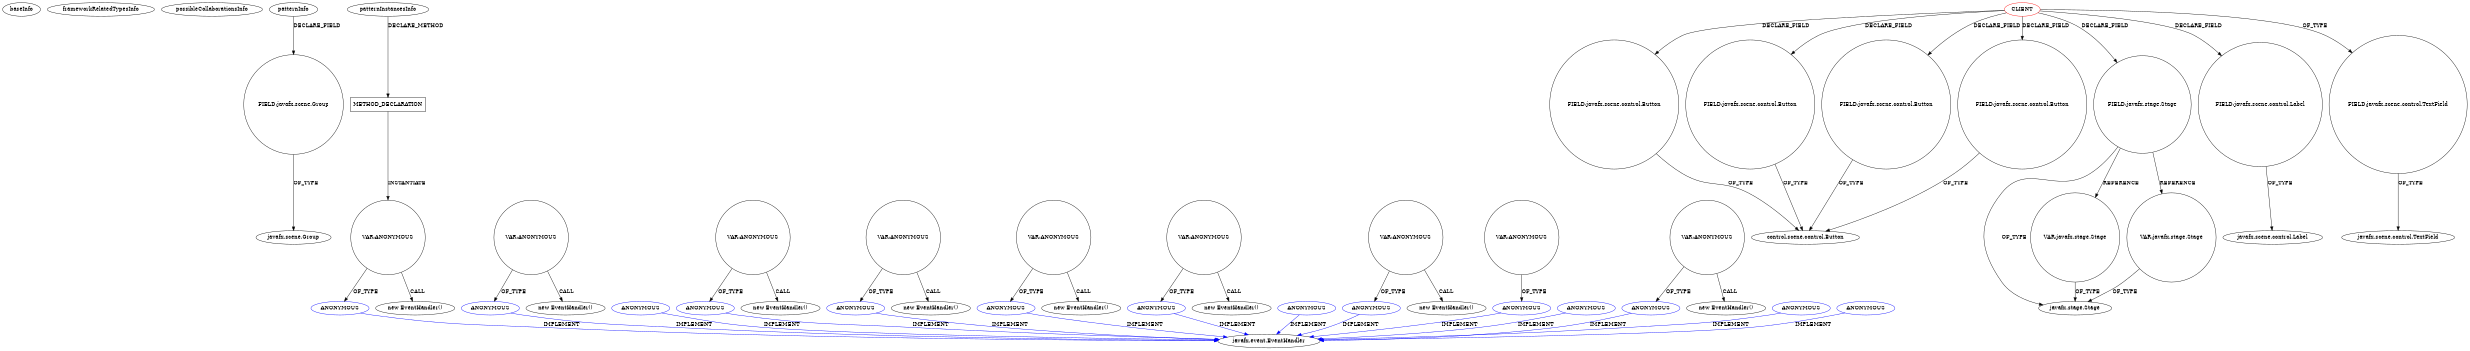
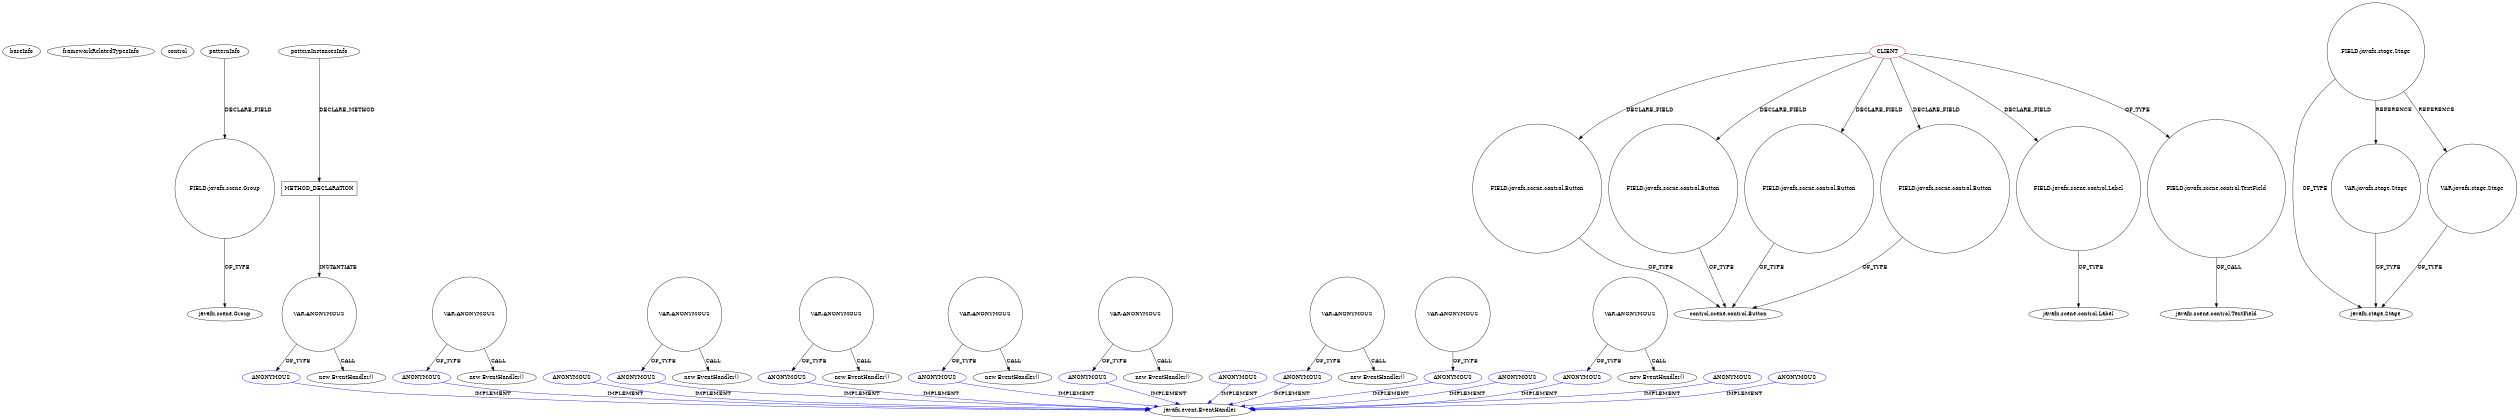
  digraph {
    node [isFrameworkType=false vertexType=REFERENCE_ANONYMOUS_DECLARATION]
    baseInfo [category=pattern graphId=1429 isAnonymous=false possibleRelation=false isFrameworkType="" vertexType=""]
    frameworkRelatedTypesInfo [isFrameworkType="" vertexType=""]
-   possibleCollaborationsInfo [isFrameworkType="" vertexType=""]
+   possibleCollaborationsInfo [label=control isFrameworkType="" vertexType=""]
    patternInfo [frequency=2.0 patternRootClient=0 isFrameworkType="" vertexType=""]
    n5 [label="FIELD:javafx.scene.Group" shape=circle vertexType=FIELD_DECLARATION]
    patternInstancesInfo [0="joelburget-miftiwac~/joelburget-miftiwac/miftiwac-master/src/Dynamic_page.java~Dynamic_page~3333" 1="didygo-gce-display~/didygo-gce-display/gce-display-master/src/proto1/DashBoard.java~DashBoard~2407" isFrameworkType="" vertexType=""]
    n7 [label=METHOD_DECLARATION shape=box vertexType=CLIENT_METHOD_DECLARATION]
    n8 [label="javafx.scene.Group" vertexType=FRAMEWORK_CLASS_TYPE]
    n9 [color=red label=CLIENT vertexType=ROOT_CLIENT_CLASS_DECLARATION]
    n10 [label="FIELD:javafx.scene.control.Button" shape=circle vertexType=FIELD_DECLARATION]
    n11 [label="FIELD:javafx.scene.control.Button" shape=circle vertexType=FIELD_DECLARATION]
    n12 [label="FIELD:javafx.scene.control.Button" shape=circle vertexType=FIELD_DECLARATION]
    n13 [label="FIELD:javafx.scene.control.Button" shape=circle vertexType=FIELD_DECLARATION]
    n14 [label="FIELD:javafx.stage.Stage" shape=circle vertexType=FIELD_DECLARATION]
    n15 [label="FIELD:javafx.scene.control.Label" shape=circle vertexType=FIELD_DECLARATION]
    n16 [label="FIELD:javafx.scene.control.TextField" shape=circle vertexType=FIELD_DECLARATION]
    n17 [label="control.scene.control.Button" vertexType=FRAMEWORK_CLASS_TYPE]
    n18 [label="javafx.stage.Stage" vertexType=FRAMEWORK_CLASS_TYPE]
    n19 [label="VAR:javafx.stage.Stage" shape=circle vertexType=VARIABLE_EXPRESION]
    n20 [label="VAR:javafx.stage.Stage" shape=circle vertexType=VARIABLE_EXPRESION]
    n21 [label="javafx.scene.control.Label" vertexType=FRAMEWORK_CLASS_TYPE]
    n22 [label="javafx.scene.control.TextField" vertexType=FRAMEWORK_CLASS_TYPE]
    n23 [label="VAR:ANONYMOUS" shape=circle vertexType=VARIABLE_EXPRESION]
    n24 [color=blue label=ANONYMOUS]
    n25 [label="new EventHandler()" vertexType=CONSTRUCTOR_CALL]
    n26 [label="javafx.event.EventHandler" vertexType=FRAMEWORK_INTERFACE_TYPE]
    n27 [color=blue label=ANONYMOUS]
    n28 [color=blue label=ANONYMOUS]
    n29 [color=blue label=ANONYMOUS]
    n30 [color=blue label=ANONYMOUS]
    n31 [color=blue label=ANONYMOUS]
    n32 [color=blue label=ANONYMOUS]
    n33 [color=blue label=ANONYMOUS]
    n34 [color=blue label=ANONYMOUS]
    n35 [color=blue label=ANONYMOUS]
    n36 [color=blue label=ANONYMOUS]
    n37 [color=blue label=ANONYMOUS]
    n38 [color=blue label=ANONYMOUS]
    n39 [color=blue label=ANONYMOUS]
    n40 [label="VAR:ANONYMOUS" shape=circle vertexType=VARIABLE_EXPRESION]
    n41 [label="new EventHandler()" vertexType=CONSTRUCTOR_CALL]
    n42 [label="VAR:ANONYMOUS" shape=circle vertexType=VARIABLE_EXPRESION]
    n43 [label="new EventHandler()" vertexType=CONSTRUCTOR_CALL]
    n44 [label="VAR:ANONYMOUS" shape=circle vertexType=VARIABLE_EXPRESION]
    n45 [label="new EventHandler()" vertexType=CONSTRUCTOR_CALL]
    n46 [label="VAR:ANONYMOUS" shape=circle vertexType=VARIABLE_EXPRESION]
    n47 [label="new EventHandler()" vertexType=CONSTRUCTOR_CALL]
    n48 [label="VAR:ANONYMOUS" shape=circle vertexType=VARIABLE_EXPRESION]
    n49 [label="new EventHandler()" vertexType=CONSTRUCTOR_CALL]
    n50 [label="VAR:ANONYMOUS" shape=circle vertexType=VARIABLE_EXPRESION]
    n51 [label="new EventHandler()" vertexType=CONSTRUCTOR_CALL]
    n52 [label="VAR:ANONYMOUS" shape=circle vertexType=VARIABLE_EXPRESION]
    n53 [label="new EventHandler()" vertexType=CONSTRUCTOR_CALL]
    n54 [label="VAR:ANONYMOUS" shape=circle vertexType=VARIABLE_EXPRESION]
    patternInfo -> n5 [label=DECLARE_FIELD]
    n5 -> n8 [label=OF_TYPE]
    patternInstancesInfo -> n7 [label=DECLARE_METHOD]
    n7 -> n23 [label=INSTANTIATE]
    n9 -> n10 [label=DECLARE_FIELD]
    n9 -> n11 [label=DECLARE_FIELD]
    n9 -> n12 [label=DECLARE_FIELD]
    n9 -> n13 [label=DECLARE_FIELD]
-   n9 -> n14 [label=DECLARE_FIELD]
    n9 -> n15 [label=DECLARE_FIELD]
    n9 -> n16 [label=OF_TYPE]
    n10 -> n17 [label=OF_TYPE]
    n11 -> n17 [label=OF_TYPE]
    n12 -> n17 [label=OF_TYPE]
    n13 -> n17 [label=OF_TYPE]
    n14 -> n18 [label=OF_TYPE]
    n14 -> n19 [label=REFERENCE]
    n14 -> n20 [label=REFERENCE]
    n15 -> n21 [label=OF_TYPE]
-   n16 -> n22 [label=OF_TYPE]
+   n16 -> n22 [label=OF_CALL]
    n19 -> n18 [label=OF_TYPE]
    n20 -> n18 [label=OF_TYPE]
    n23 -> n24 [label=OF_TYPE]
    n23 -> n25 [label=CALL]
    n24 -> n26 [color=blue label=IMPLEMENT]
    n27 -> n26 [color=blue label=IMPLEMENT]
    n28 -> n26 [color=blue label=IMPLEMENT]
    n29 -> n26 [color=blue label=IMPLEMENT]
    n30 -> n26 [color=blue label=IMPLEMENT]
    n31 -> n26 [color=blue label=IMPLEMENT]
    n32 -> n26 [color=blue label=IMPLEMENT]
    n33 -> n26 [color=blue label=IMPLEMENT]
    n34 -> n26 [color=blue label=IMPLEMENT]
    n35 -> n26 [color=blue label=IMPLEMENT]
    n36 -> n26 [color=blue label=IMPLEMENT]
    n37 -> n26 [color=blue label=IMPLEMENT]
    n38 -> n26 [color=blue label=IMPLEMENT]
    n39 -> n26 [color=blue label=IMPLEMENT]
    n40 -> n37 [label=OF_TYPE]
    n40 -> n41 [label=CALL]
    n42 -> n32 [label=OF_TYPE]
    n42 -> n43 [label=CALL]
    n44 -> n29 [label=OF_TYPE]
    n44 -> n45 [label=CALL]
    n46 -> n27 [label=OF_TYPE]
    n46 -> n47 [label=CALL]
    n48 -> n34 [label=OF_TYPE]
    n48 -> n49 [label=CALL]
    n50 -> n30 [label=OF_TYPE]
    n50 -> n51 [label=CALL]
    n52 -> n31 [label=OF_TYPE]
    n52 -> n53 [label=CALL]
    n54 -> n35 [label=OF_TYPE]
  }
